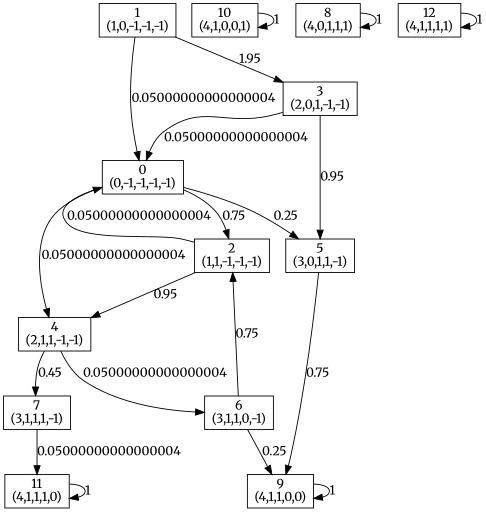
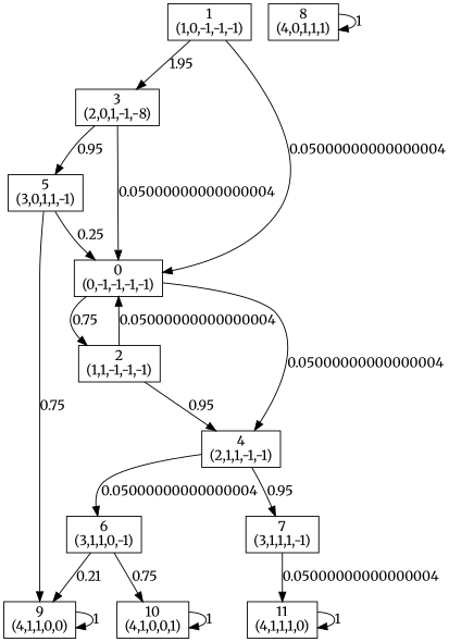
  digraph {
    fontname=Merriweather
    node [fontname=Merriweather shape=box]
    edge [fontname=Merriweather]
    n1 [label="0\n(0,-1,-1,-1,-1)"]
    n2 [label="2\n(1,1,-1,-1,-1)"]
    n3 [label="4\n(2,1,1,-1,-1)"]
    n4 [label="1\n(1,0,-1,-1,-1)"]
-   n5 [label="3\n(2,0,1,-1,-1)"]
+   n5 [label="3\n(2,0,1,-1,-8)"]
    n6 [label="5\n(3,0,1,1,-1)"]
    n7 [label="6\n(3,1,1,0,-1)"]
    n8 [label="7\n(3,1,1,1,-1)"]
    n9 [label="9\n(4,1,1,0,0)"]
    n10 [label="10\n(4,1,0,0,1)"]
    n11 [label="11\n(4,1,1,1,0)"]
    n12 [label="8\n(4,0,1,1,1)"]
-   n13 [label="12\n(4,1,1,1,1)"]
    n1 -> n2 [label=0.75]
    n1 -> n3 [label=0.05000000000000004]
    n2 -> n1 [label=0.05000000000000004]
    n2 -> n3 [label=0.95]
    n3 -> n7 [label=0.05000000000000004]
-   n3 -> n8 [label=0.45]
+   n3 -> n8 [label=0.95]
    n4 -> n1 [label=0.05000000000000004]
    n4 -> n5 [label=1.95]
    n5 -> n1 [label=0.05000000000000004]
    n5 -> n6 [label=0.95]
-   n1 -> n6 [label=0.25]
+   n6 -> n1 [label=0.25]
    n6 -> n9 [label=0.75]
-   n7 -> n9 [label=0.25]
-   n7 -> n2 [label=0.75]
+   n7 -> n9 [label=0.21]
+   n7 -> n10 [label=0.75]
    n8 -> n11 [label=0.05000000000000004]
    n9 -> n9 [label=1]
    n10 -> n10 [label=1]
    n11 -> n11 [label=1]
    n12 -> n12 [label=1]
-   n13 -> n13 [label=1]
  }
